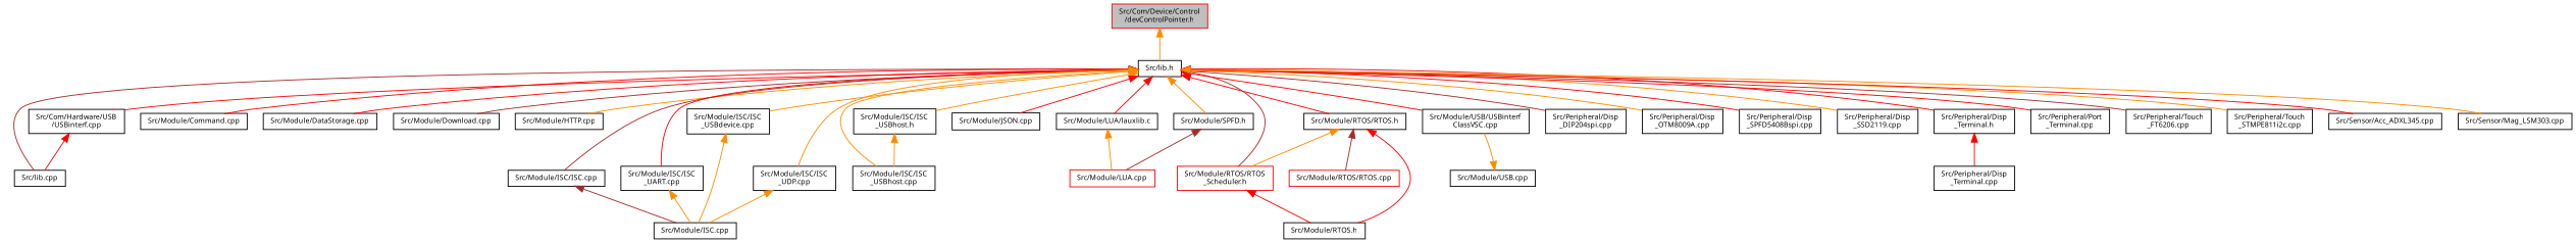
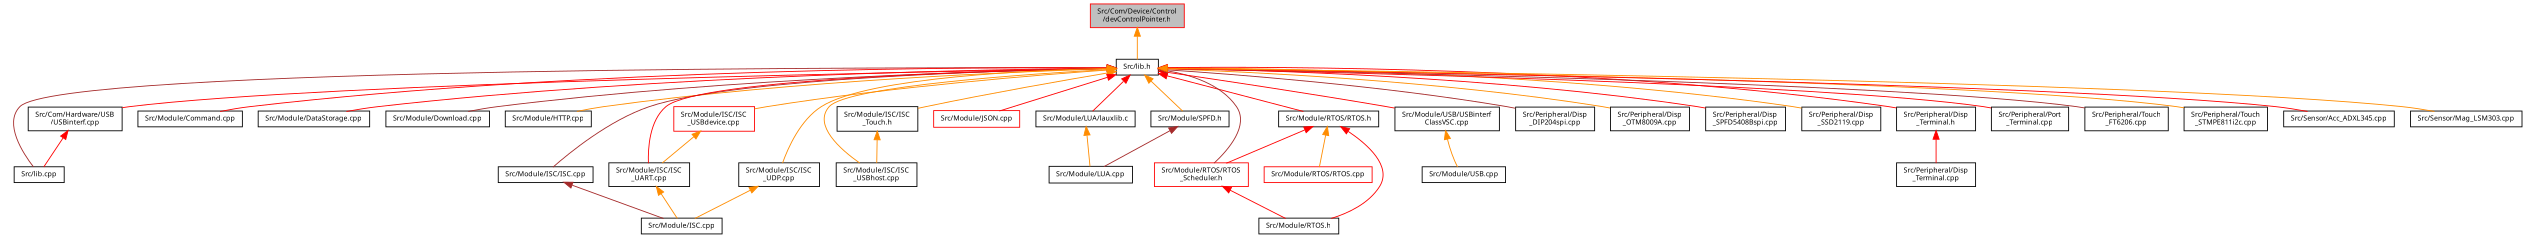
  digraph {
    node [color=black fillcolor=white fontname=Sans fontsize=8 shape=record style=filled]
    edge [color=darkorange dir=back fontname=Sans fontsize=8 labelfontname=Sans labelfontsize=8 style=solid]
    n1 [color=red fillcolor=grey75 fontcolor=black height=0.2 label="Src/Com/Device/Control\l/devControlPointer.h" width=0.4]
    n2 [height=0.2 label="Src/lib.h" width=0.4]
    n3 [height=0.2 label="Src/lib.cpp" width=0.4]
    n4 [height=0.2 label="Src/Com/Hardware/USB\l/USBinterf.cpp" width=0.4]
    n5 [height=0.2 label="Src/Module/Command.cpp" width=0.4]
    n6 [height=0.2 label="Src/Module/DataStorage.cpp" width=0.4]
    n7 [height=0.2 label="Src/Module/Download.cpp" width=0.4]
    n8 [height=0.2 label="Src/Module/HTTP.cpp" width=0.4]
    n9 [height=0.2 label="Src/Module/ISC/ISC.cpp" width=0.4]
    n10 [height=0.2 label="Src/Module/ISC/ISC\l_UART.cpp" width=0.4]
    n11 [height=0.2 label="Src/Module/ISC/ISC\l_UDP.cpp" width=0.4]
-   n12 [height=0.2 label="Src/Module/ISC/ISC\l_USBdevice.cpp" width=0.4]
+   n12 [color=red height=0.2 label="Src/Module/ISC/ISC\l_USBdevice.cpp" width=0.4]
    n13 [height=0.2 label="Src/Module/ISC/ISC\l_USBhost.cpp" width=0.4]
-   n14 [height=0.2 label="Src/Module/ISC/ISC\l_USBhost.h" width=0.4]
-   n15 [height=0.2 label="Src/Module/JSON.cpp" width=0.4]
+   n14 [height=0.2 label="Src/Module/ISC/ISC\l_Touch.h" width=0.4]
+   n15 [color=red height=0.2 label="Src/Module/JSON.cpp" width=0.4]
    n16 [height=0.2 label="Src/Module/LUA/lauxlib.c" width=0.4]
    n17 [height=0.2 label="Src/Module/SPFD.h" width=0.4]
    n18 [height=0.2 label="Src/Module/RTOS/RTOS.h" width=0.4]
    n19 [color=red height=0.2 label="Src/Module/RTOS/RTOS\l_Scheduler.h" width=0.4]
    n20 [height=0.2 label="Src/Module/USB/USBinterf\lClassVSC.cpp" width=0.4]
    n21 [height=0.2 label="Src/Peripheral/Disp\l_DIP204spi.cpp" width=0.4]
    n22 [height=0.2 label="Src/Peripheral/Disp\l_OTM8009A.cpp" width=0.4]
    n23 [height=0.2 label="Src/Peripheral/Disp\l_SPFD5408Bspi.cpp" width=0.4]
    n24 [height=0.2 label="Src/Peripheral/Disp\l_SSD2119.cpp" width=0.4]
    n25 [height=0.2 label="Src/Peripheral/Disp\l_Terminal.h" width=0.4]
    n26 [height=0.2 label="Src/Peripheral/Port\l_Terminal.cpp" width=0.4]
    n27 [height=0.2 label="Src/Peripheral/Touch\l_FT6206.cpp" width=0.4]
    n28 [height=0.2 label="Src/Peripheral/Touch\l_STMPE811i2c.cpp" width=0.4]
    n29 [height=0.2 label="Src/Sensor/Acc_ADXL345.cpp" width=0.4]
    n30 [height=0.2 label="Src/Sensor/Mag_LSM303.cpp" width=0.4]
    n31 [height=0.2 label="Src/Module/ISC.cpp" width=0.4]
-   n32 [color=red height=0.2 label="Src/Module/LUA.cpp" width=0.4]
+   n32 [height=0.2 label="Src/Module/LUA.cpp" width=0.4]
    n33 [color=red height=0.2 label="Src/Module/RTOS/RTOS.cpp" width=0.4]
    n34 [height=0.2 label="Src/Module/RTOS.h" width=0.4]
    n35 [height=0.2 label="Src/Module/USB.cpp" width=0.4]
    n36 [height=0.2 label="Src/Peripheral/Disp\l_Terminal.cpp" width=0.4]
    n1 -> n2
    n2 -> n3 [color=brown]
    n2 -> n4 [color=red]
    n2 -> n5 [color=red]
    n2 -> n6 [color=red]
    n2 -> n7 [color=brown]
    n2 -> n8
    n2 -> n9 [color=brown]
    n2 -> n10 [color=red]
    n2 -> n11
    n2 -> n12
    n2 -> n13
    n2 -> n14
    n2 -> n15 [color=red]
    n2 -> n16 [color=red]
    n2 -> n17
    n2 -> n18 [color=red]
    n2 -> n19 [color=brown]
    n2 -> n20 [color=red]
    n2 -> n21 [color=brown]
    n2 -> n22
    n2 -> n23 [color=red]
    n2 -> n24
    n2 -> n25 [color=red]
    n2 -> n26 [color=red]
    n2 -> n27 [color=brown]
    n2 -> n28
    n2 -> n29 [color=red]
    n2 -> n30
    n4 -> n3 [color=red]
    n9 -> n31 [color=brown]
    n10 -> n31
    n11 -> n31
-   n12 -> n31
+   n12 -> n10
    n14 -> n13
    n16 -> n32
    n17 -> n32 [color=brown]
-   n18 -> n19
-   n18 -> n33 [color=brown]
+   n18 -> n19 [color=red]
+   n18 -> n33
    n18 -> n34 [color=red]
    n19 -> n34 [color=red]
-   n35 -> n20
+   n20 -> n35
    n25 -> n36 [color=red]
  }
